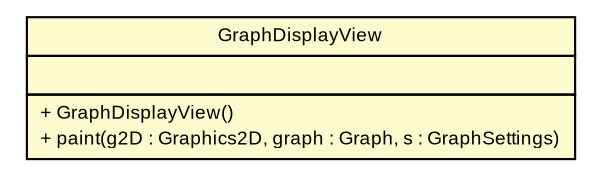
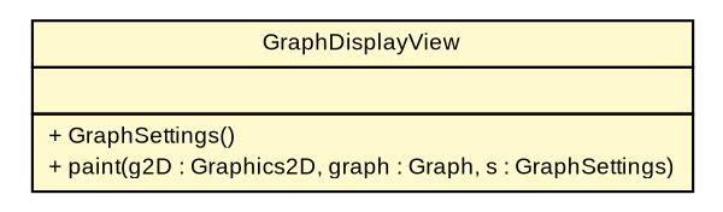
  digraph {
    nodesep=0.25
    ranksep=0.5
-   n1 [fontcolor=black fontname=arial fontsize=9.0 label=<<table title="pfc.views.display.GraphDisplayView" border="0" cellborder="1" cellspacing="0" cellpadding="2" port="p" bgcolor="lemonChiffon" href="./GraphDisplayView.html"> 		<tr><td><table border="0" cellspacing="0" cellpadding="1"> <tr><td align="center" balign="center"> GraphDisplayView </td></tr> 		</table></td></tr> 		<tr><td><table border="0" cellspacing="0" cellpadding="1"> <tr><td align="left" balign="left">  </td></tr> 		</table></td></tr> 		<tr><td><table border="0" cellspacing="0" cellpadding="1"> <tr><td align="left" balign="left"> + GraphDisplayView() </td></tr> <tr><td align="left" balign="left"> + paint(g2D : Graphics2D, graph : Graph, s : GraphSettings) </td></tr> 		</table></td></tr> 		</table>> shape=plaintext]
+   n1 [fontcolor=black fontname=arial fontsize=9.0 label=<<table title="pfc.views.display.GraphDisplayView" border="0" cellborder="1" cellspacing="0" cellpadding="2" port="p" bgcolor="lemonChiffon" href="./GraphDisplayView.html"> 		<tr><td><table border="0" cellspacing="0" cellpadding="1"> <tr><td align="center" balign="center"> GraphDisplayView </td></tr> 		</table></td></tr> 		<tr><td><table border="0" cellspacing="0" cellpadding="1"> <tr><td align="left" balign="left">  </td></tr> 		</table></td></tr> 		<tr><td><table border="0" cellspacing="0" cellpadding="1"> <tr><td align="left" balign="left"> + GraphSettings() </td></tr> <tr><td align="left" balign="left"> + paint(g2D : Graphics2D, graph : Graph, s : GraphSettings) </td></tr> 		</table></td></tr> 		</table>> shape=plaintext]
  }
